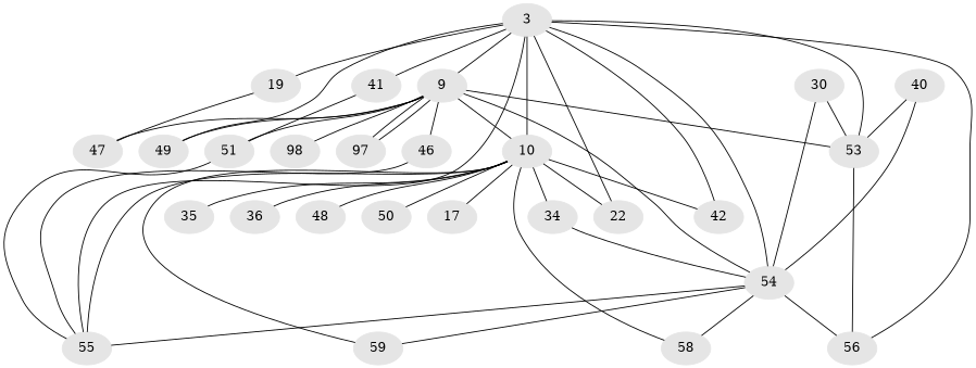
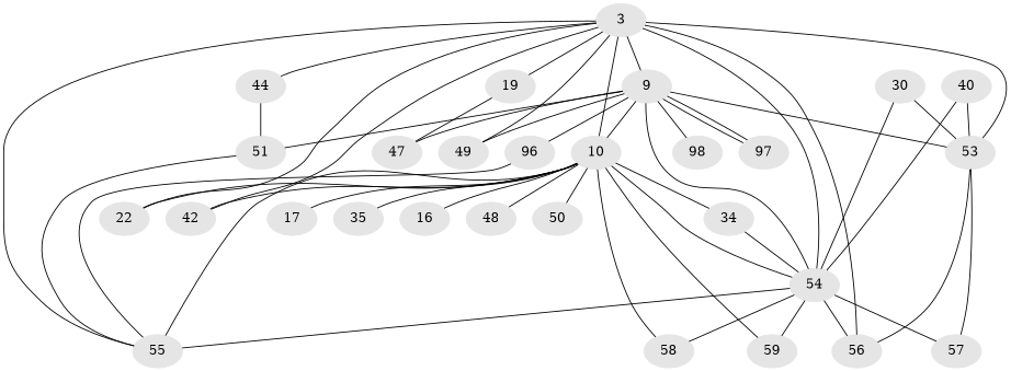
  graph {
    node [color=gray90 style=filled]
    n1 [label=3 super="+7+4"]
    9 [super="+3"]
    10 [super="+5"]
    19
    n5 [label=22]
-   41
+   41 [label=44]
    42 [super="+27"]
    49
    53 [super="+16+32"]
    54 [super="+45+38+26"]
    55 [super="+52"]
    56 [super="+22"]
    n13 [label=98]
    n14 [label=97]
-   46 [super="+43+13"]
+   46 [super="+43+13" label=96]
    47 [super="+44"]
    51 [super="+29"]
    17
    34
    35
-   36
+   36 [label=16]
    48
    50
    58
    59
+   57
    30 [super="+12"]
    40
    n1 -- 9 [weight=8]
    n1 -- 10 [weight=12]
    n1 -- 19 [weight=2]
    n1 -- n5
    n1 -- 41
    n1 -- 42
    n1 -- 49
    n1 -- 53 [weight=3]
    n1 -- 54 [weight=7]
    n1 -- 55
    n1 -- 56
    9 -- 10 [weight=6]
    9 -- 49
    9 -- 53 [weight=2]
    9 -- 54 [weight=3]
    9 -- n13 [weight=2]
    9 -- n14
    9 -- n14
    9 -- 46 [weight=4]
    9 -- 47 [weight=2]
    9 -- 51 [weight=3]
    10 -- n5
    10 -- 42 [weight=2]
+   10 -- 54 [weight=4]
    10 -- 55 [weight=4]
    10 -- 17 [weight=2]
    10 -- 34
    10 -- 35
    10 -- 36
    10 -- 48 [weight=2]
    10 -- 50 [weight=2]
    10 -- 58
    10 -- 59
    19 -- 47
    41 -- 51
    53 -- 56
+   53 -- 57
    54 -- 55
    54 -- 56 [weight=2]
    54 -- 58
    54 -- 59
+   54 -- 57
    46 -- 55 [weight=3]
    51 -- 55
    34 -- 54
    30 -- 53
    30 -- 54
    40 -- 53
    40 -- 54
  }
